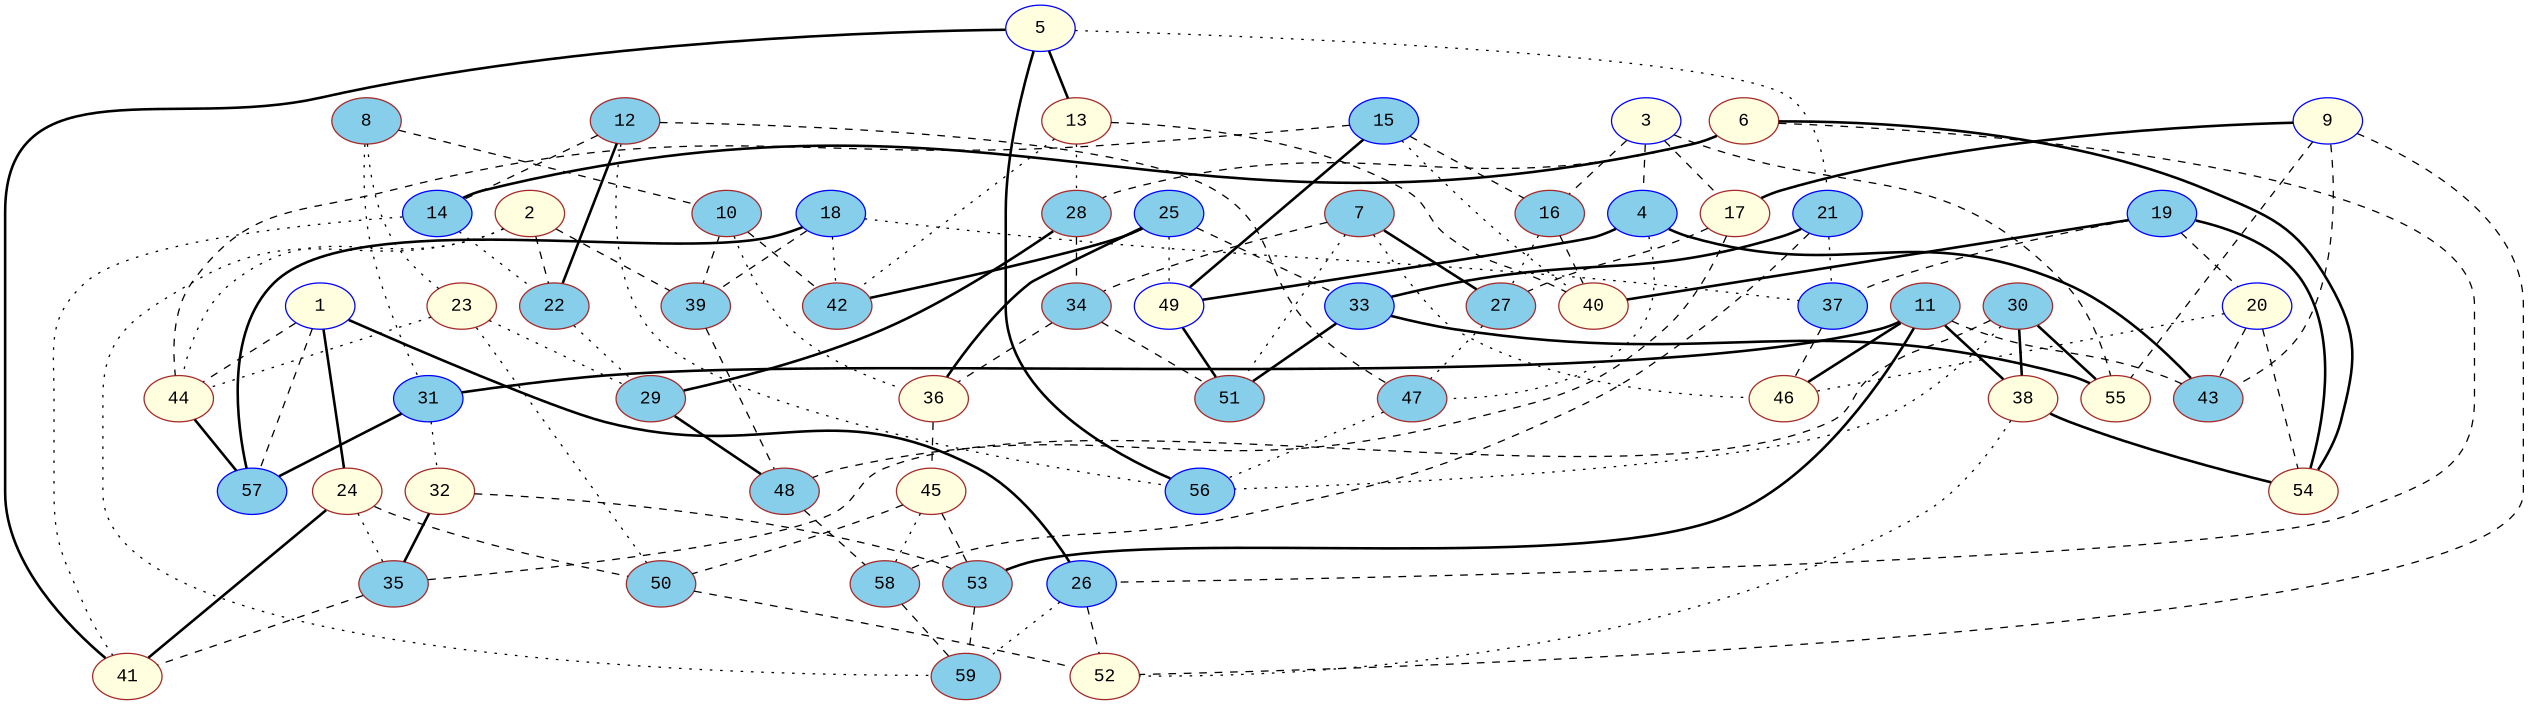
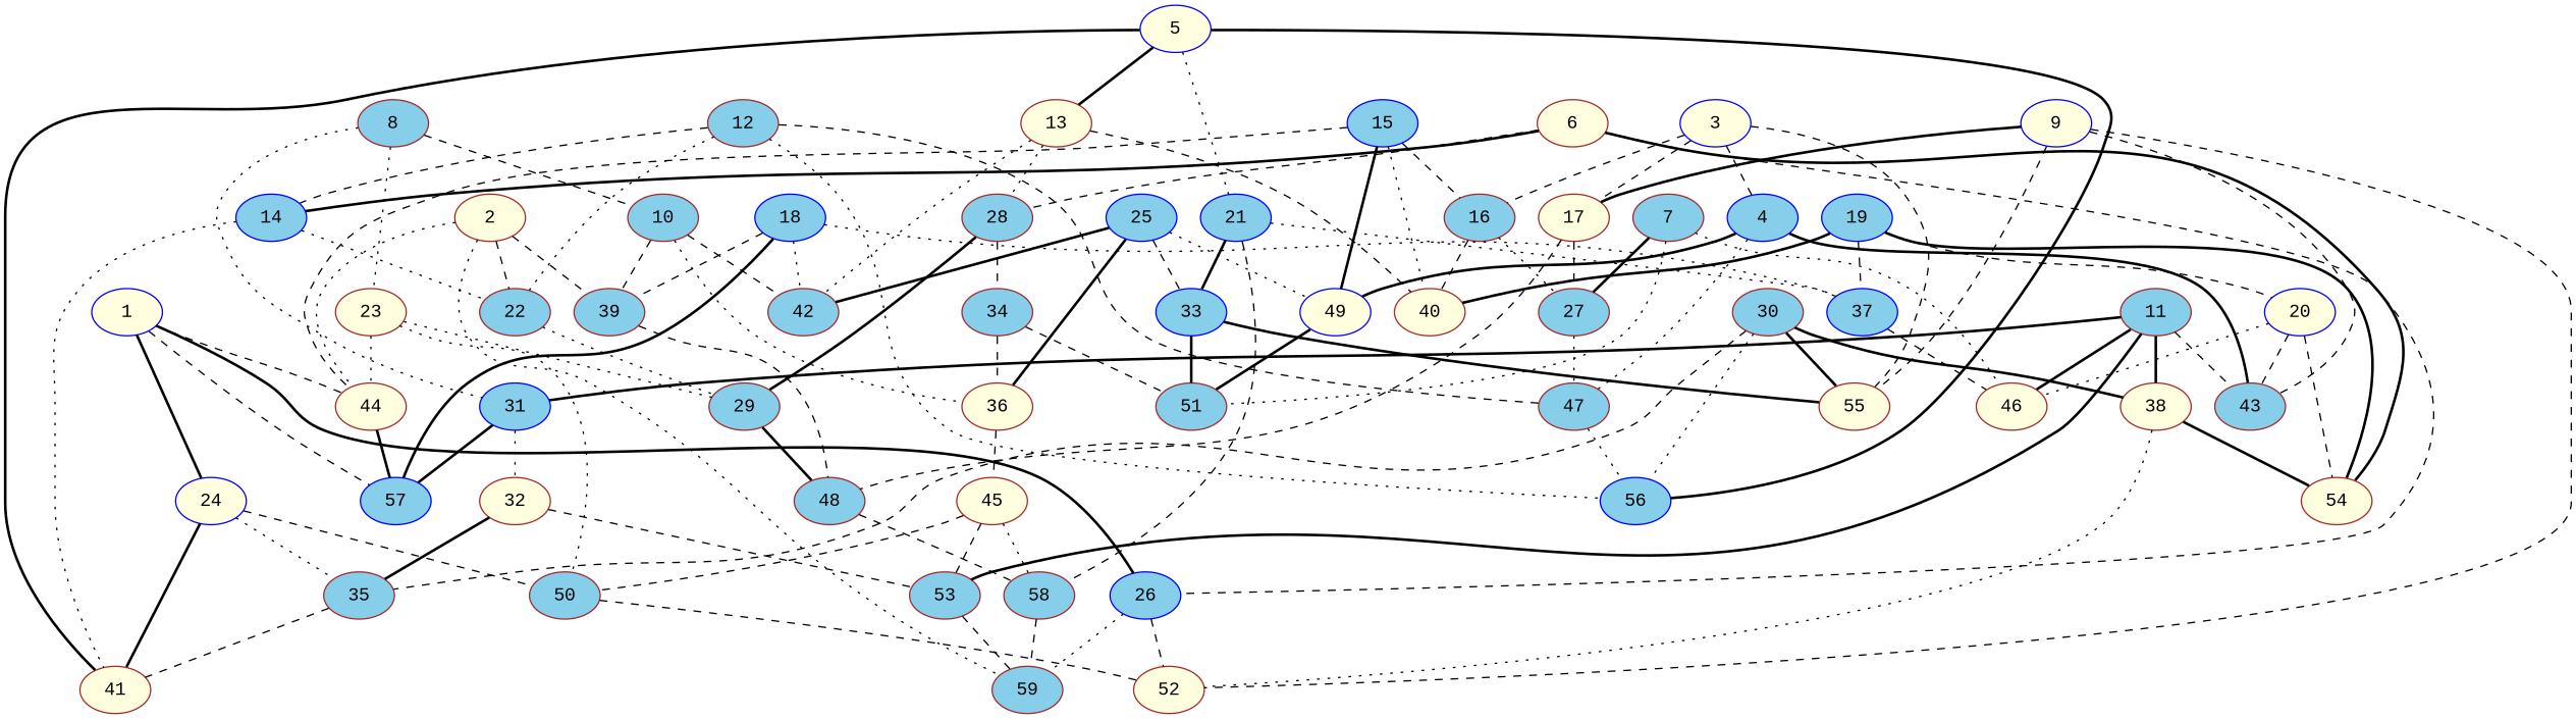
  graph {
    fontname="Liberation Mono"
    node [color=brown fillcolor=skyblue fontname="Liberation Mono" style=filled]
    edge [fontname="Liberation Mono" style=dashed]
    1 [color=blue fillcolor=lightyellow]
-   24 [fillcolor=lightyellow]
+   24 [color=blue fillcolor=lightyellow]
    26 [color=blue]
    44 [fillcolor=lightyellow]
    57 [color=blue]
    41 [fillcolor=lightyellow]
    50
    35
    59
    52 [fillcolor=lightyellow]
    2 [fillcolor=lightyellow]
    22
    39
    29
    48
    3 [color=blue fillcolor=lightyellow]
    4 [color=blue]
    16
    17 [fillcolor=lightyellow]
    55 [fillcolor=lightyellow]
    43
    47
    49 [color=blue fillcolor=lightyellow]
    27
    40 [fillcolor=lightyellow]
    56 [color=blue]
    51
    5 [color=blue fillcolor=lightyellow]
    13 [fillcolor=lightyellow]
    21 [color=blue]
    28
    42
    37 [color=blue]
    33 [color=blue]
    58
    6 [fillcolor=lightyellow]
    14 [color=blue]
    54 [fillcolor=lightyellow]
    34
    7
    46 [fillcolor=lightyellow]
    36 [fillcolor=lightyellow]
    8
    10
    23 [fillcolor=lightyellow]
    31 [color=blue]
    32 [fillcolor=lightyellow]
    38 [fillcolor=lightyellow]
    9 [color=blue fillcolor=lightyellow]
    45 [fillcolor=lightyellow]
    11
    53
    12
    15 [color=blue]
    18 [color=blue]
    19 [color=blue]
    20 [color=blue fillcolor=lightyellow]
    25 [color=blue]
    30
    1 -- 24 [style=bold]
    1 -- 26 [style=bold]
    1 -- 44
    1 -- 57
    24 -- 41 [style=bold]
    24 -- 50
    24 -- 35 [style=dotted]
    26 -- 59 [style=dotted]
    26 -- 52
    44 -- 57 [style=bold]
    50 -- 52
    35 -- 41
    2 -- 44 [style=dotted]
    2 -- 59 [style=dotted]
    2 -- 22
    2 -- 39
    22 -- 29 [style=dotted]
    39 -- 48
    29 -- 48 [style=bold]
    48 -- 58
    3 -- 4
    3 -- 16
    3 -- 17
    3 -- 55
    4 -- 43 [style=bold]
    4 -- 47 [style=dotted]
    4 -- 49 [style=bold]
    16 -- 27 [style=dotted]
    16 -- 40
    17 -- 48
    17 -- 27
    47 -- 56 [style=dotted]
    49 -- 51 [style=bold]
    27 -- 47 [style=dotted]
    5 -- 41 [style=bold]
    5 -- 56 [style=bold]
    5 -- 13 [style=bold]
    5 -- 21 [style=dotted]
    13 -- 40
    13 -- 28 [style=dotted]
    13 -- 42 [style=dotted]
    21 -- 37 [style=dotted]
    21 -- 33 [style=bold]
    21 -- 58
    28 -- 29 [style=bold]
    28 -- 34
    37 -- 46
    33 -- 55 [style=bold]
    33 -- 51 [style=bold]
    58 -- 59
    6 -- 26
    6 -- 28
    6 -- 14 [style=bold]
    6 -- 54 [style=bold]
    14 -- 41 [style=dotted]
    14 -- 22 [style=dotted]
    34 -- 51
    34 -- 36
    7 -- 27 [style=bold]
    7 -- 51 [style=dotted]
-   7 -- 34
    7 -- 46 [style=dotted]
    36 -- 45
    8 -- 10
    8 -- 23 [style=dotted]
    8 -- 31 [style=dotted]
    10 -- 39
    10 -- 42
    10 -- 36 [style=dotted]
    23 -- 44 [style=dotted]
    23 -- 50 [style=dotted]
    23 -- 29 [style=dotted]
    31 -- 57 [style=bold]
    31 -- 32 [style=dotted]
    32 -- 35 [style=bold]
    32 -- 53
    38 -- 52 [style=dotted]
    38 -- 54 [style=bold]
    9 -- 52
    9 -- 17 [style=bold]
    9 -- 55
    9 -- 43
    45 -- 50
    45 -- 58 [style=dotted]
    45 -- 53
    11 -- 43
    11 -- 46 [style=bold]
    11 -- 31 [style=bold]
    11 -- 38 [style=bold]
    11 -- 53 [style=bold]
    53 -- 59
-   12 -- 22 [style=bold]
+   12 -- 22 [style=dotted]
    12 -- 47
    12 -- 56 [style=dotted]
    12 -- 14
    15 -- 44
    15 -- 16
    15 -- 49 [style=bold]
    15 -- 40 [style=dotted]
    18 -- 57 [style=bold]
    18 -- 39
    18 -- 42 [style=dotted]
    18 -- 37 [style=dotted]
    19 -- 40 [style=bold]
    19 -- 37
    19 -- 54 [style=bold]
    19 -- 20
    20 -- 43
    20 -- 54
    20 -- 46 [style=dotted]
    25 -- 49 [style=dotted]
    25 -- 42 [style=bold]
    25 -- 33
    25 -- 36 [style=bold]
    30 -- 35
    30 -- 55 [style=bold]
    30 -- 56 [style=dotted]
    30 -- 38 [style=bold]
  }
